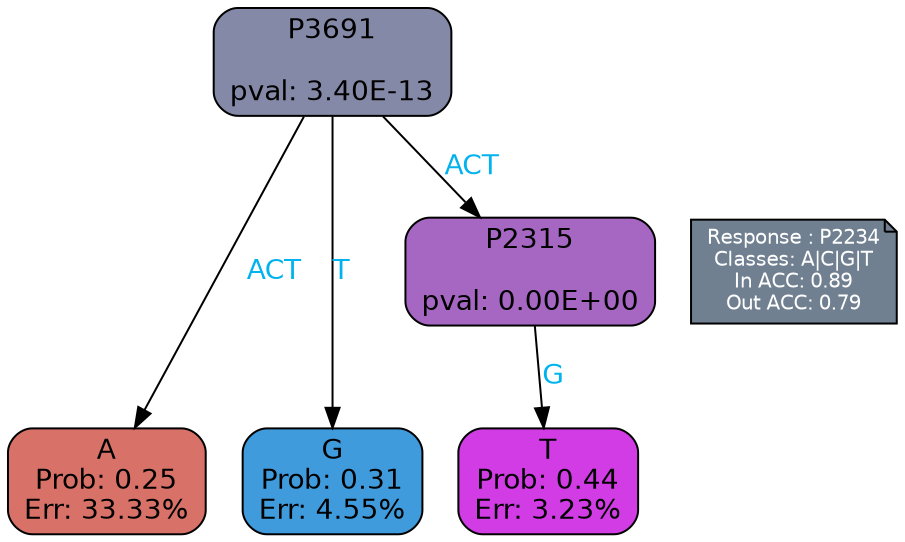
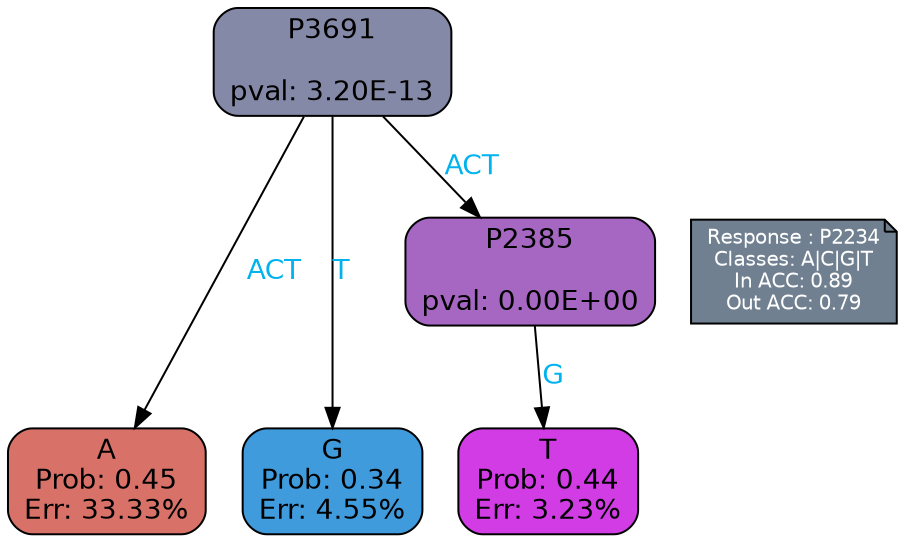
  digraph {
    ranksep=equally
    splines=polylines
    node [color=black fontname=helvetica shape=box style="filled, rounded"]
    edge [fontcolor=deepskyblue2 fontname=helvetica]
-   n1 [fillcolor="#d87268" label="A\nProb: 0.25\nErr: 33.33%"]
-   n2 [fillcolor="#409bdd" label="G\nProb: 0.31\nErr: 4.55%"]
+   n1 [fillcolor="#d87268" label="A\nProb: 0.45\nErr: 33.33%"]
+   n2 [fillcolor="#409bdd" label="G\nProb: 0.34\nErr: 4.55%"]
    n3 [fillcolor="#d13ce5" label="T\nProb: 0.44\nErr: 3.23%"]
    n4 [align=left fillcolor=slategray fontcolor=white fontsize=10 label="Response : P2234\nClasses: A|C|G|T\nIn ACC: 0.89\nOut ACC: 0.79\n" shape=note style=filled]
-   n5 [fillcolor="#a667c3" label="P2315\n\npval: 0.00E+00"]
-   n6 [fillcolor="#8589a8" label="P3691\n\npval: 3.40E-13"]
+   n5 [fillcolor="#a667c3" label="P2385\n\npval: 0.00E+00"]
+   n6 [fillcolor="#8589a8" label="P3691\n\npval: 3.20E-13"]
    subgraph sub_1 {
      rank=same
      n1
      n2
      n3
    }
    subgraph sub_2 {
      rank=same
      n4
      n5
    }
    n5 -> n3 [label=G]
    n6 -> n1 [label=ACT]
    n6 -> n2 [label=T]
    n6 -> n5 [label=ACT]
  }
